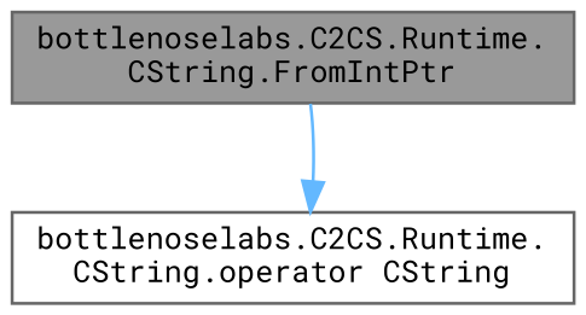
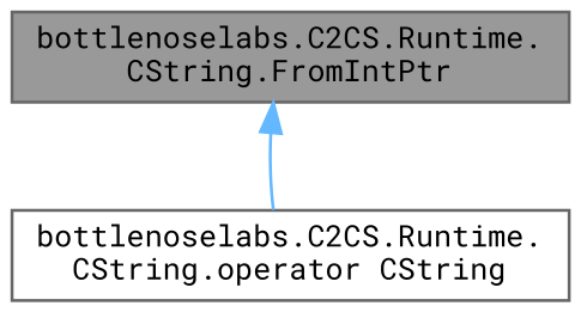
  digraph {
    rankdir=TB
    fontname="Roboto Mono"
    node [fontname="Roboto Mono" fontsize=10 shape=box style=filled]
    n1 [color=gray40 fillcolor=grey60 fontcolor=black height=0.2 label="bottlenoselabs.C2CS.Runtime.\lCString.FromIntPtr" width=0.4]
    n2 [color=grey40 fillcolor=white height=0.2 label="bottlenoselabs.C2CS.Runtime.\lCString.operator CString" width=0.4]
-   n2 -> n1 [color=steelblue1 dir=back fontname="Roboto Mono" fontsize=10 labelfontname=Helvetica labelfontsize=10 style=solid]
+   n1 -> n2 [color=steelblue1 dir=back fontname="Roboto Mono" fontsize=10 labelfontname=Helvetica labelfontsize=10 style=solid]
  }
